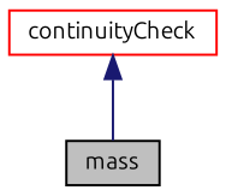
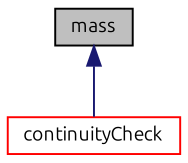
  digraph {
    rankdir=TB
    fontname=Ubuntu
    node [fontname=Ubuntu fontsize=10 shape=record]
    n1 [color=black fillcolor=grey75 fontcolor=black height=0.2 label=mass style=filled width=0.4]
    n2 [color=red height=0.2 label=continuityCheck width=0.4]
-   n2 -> n1 [color=midnightblue dir=back fontname=Ubuntu fontsize=10 labelfontname=FreeSans labelfontsize=10 style=solid]
+   n1 -> n2 [color=midnightblue dir=back fontname=Ubuntu fontsize=10 labelfontname=FreeSans labelfontsize=10 style=solid]
  }
